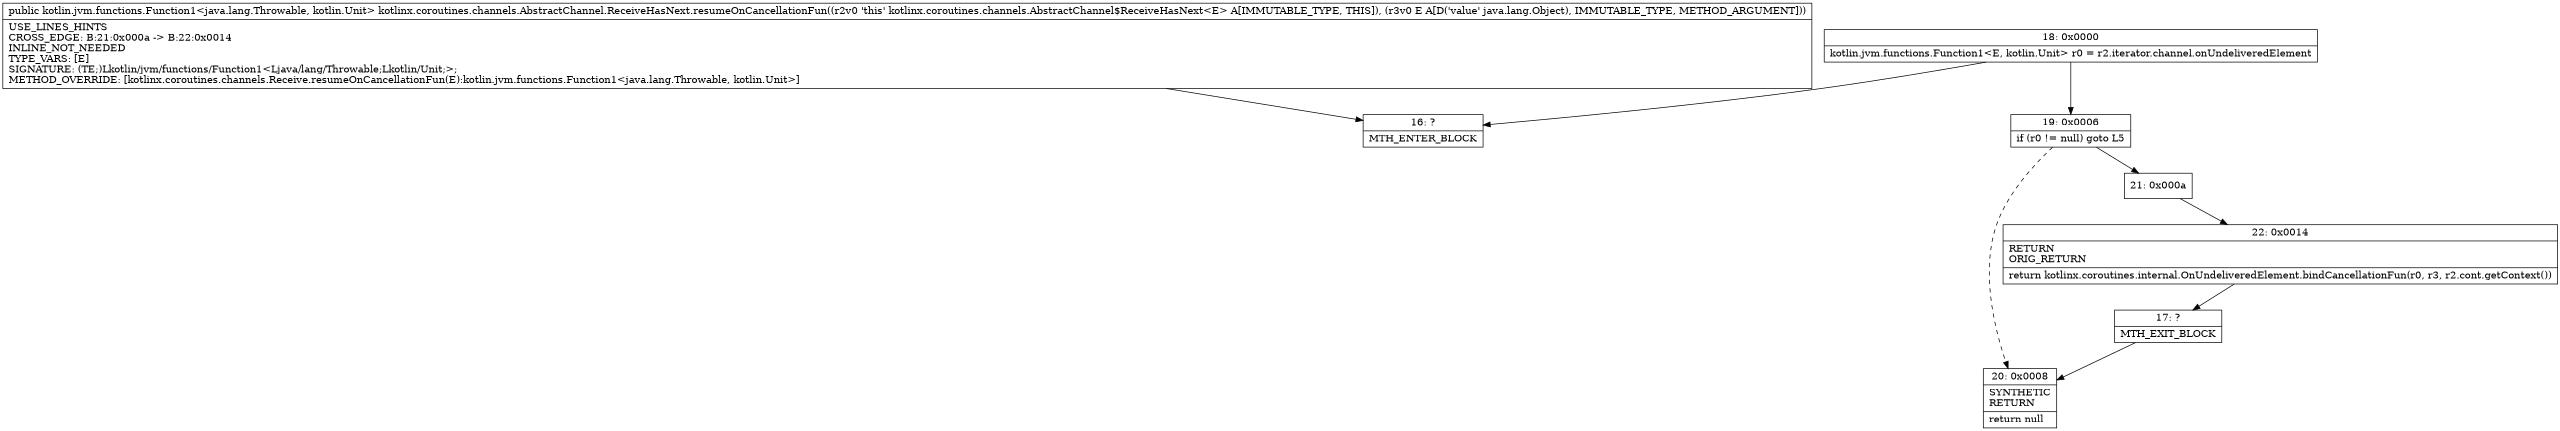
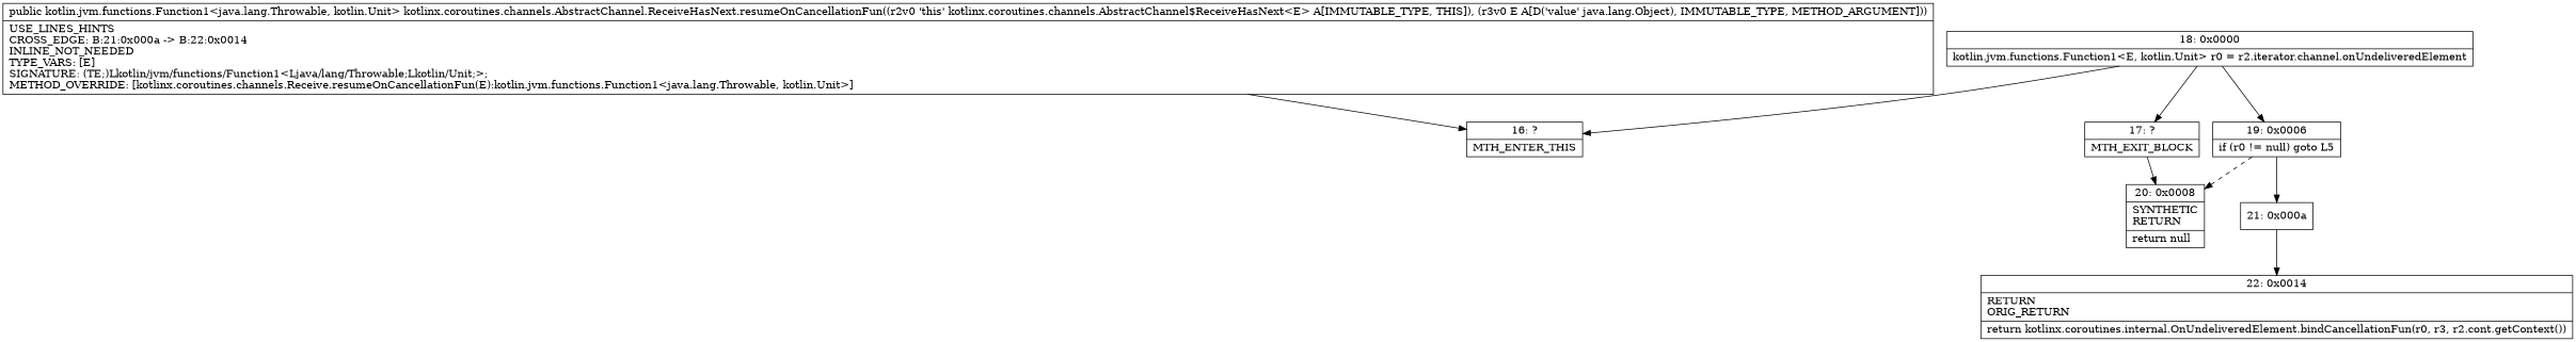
  digraph {
    node [shape=record]
-   n1 [label="{16\:\ ?|MTH_ENTER_BLOCK\l}"]
+   n1 [label="{16\:\ ?|MTH_ENTER_THIS\l}"]
    n2 [label="{18\:\ 0x0000|kotlin.jvm.functions.Function1\<E, kotlin.Unit\> r0 = r2.iterator.channel.onUndeliveredElement\l}"]
    n3 [label="{19\:\ 0x0006|if (r0 != null) goto L5\l}"]
    n4 [label="{20\:\ 0x0008|SYNTHETIC\lRETURN\l|return null\l}"]
    n5 [label="{21\:\ 0x000a}"]
    n6 [label="{22\:\ 0x0014|RETURN\lORIG_RETURN\l|return kotlinx.coroutines.internal.OnUndeliveredElement.bindCancellationFun(r0, r3, r2.cont.getContext())\l}"]
    n7 [label="{17\:\ ?|MTH_EXIT_BLOCK\l}"]
    n8 [label="{public kotlin.jvm.functions.Function1\<java.lang.Throwable, kotlin.Unit\> kotlinx.coroutines.channels.AbstractChannel.ReceiveHasNext.resumeOnCancellationFun((r2v0 'this' kotlinx.coroutines.channels.AbstractChannel$ReceiveHasNext\<E\> A[IMMUTABLE_TYPE, THIS]), (r3v0 E A[D('value' java.lang.Object), IMMUTABLE_TYPE, METHOD_ARGUMENT]))  | USE_LINES_HINTS\lCROSS_EDGE: B:21:0x000a \-\> B:22:0x0014\lINLINE_NOT_NEEDED\lTYPE_VARS: [E]\lSIGNATURE: (TE;)Lkotlin\/jvm\/functions\/Function1\<Ljava\/lang\/Throwable;Lkotlin\/Unit;\>;\lMETHOD_OVERRIDE: [kotlinx.coroutines.channels.Receive.resumeOnCancellationFun(E):kotlin.jvm.functions.Function1\<java.lang.Throwable, kotlin.Unit\>]\l}"]
    n2 -> n1
    n2 -> n3
    n3 -> n4 [style=dashed]
    n3 -> n5
    n5 -> n6
-   n6 -> n7
+   n2 -> n7
    n7 -> n4
    n8 -> n1
  }
